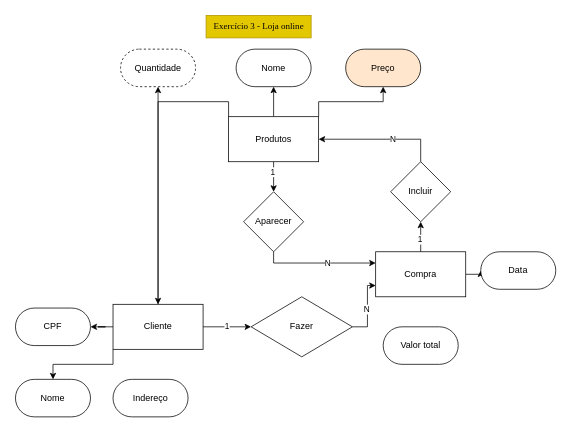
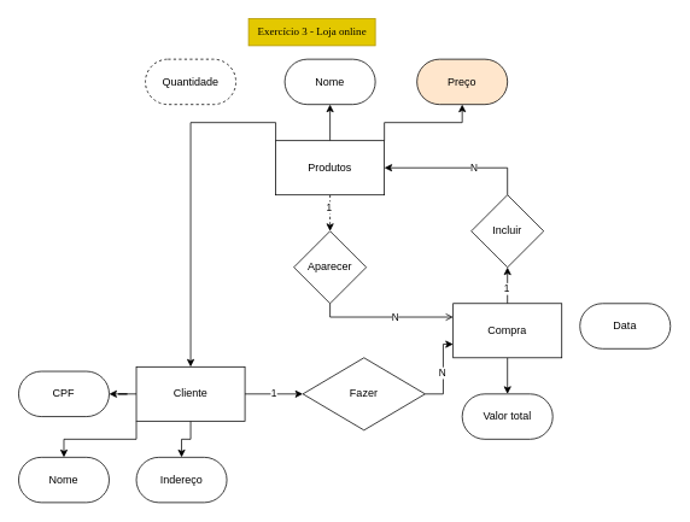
  <mxCell id="0" />
  <mxCell id="1" parent="0" />
  <mxCell id="2" value="Exercício 3 - Loja online" style="text;html=1;align=center;verticalAlign=middle;resizable=0;points=[];autosize=1;strokeColor=#B09500;fillColor=#e3c800;fontColor=#000000;fontFamily=Times New Roman;" vertex="1" parent="1"><mxGeometry x="274" y="20" width="140" height="30" as="geometry" /></mxCell>
- <mxCell id="3" value="" style="edgeStyle=orthogonalEdgeStyle;rounded=0;orthogonalLoop=1;jettySize=auto;html=1;" edge="1" parent="1" source="8" target="17"><mxGeometry relative="1" as="geometry" /></mxCell>
+ <mxCell id="3" value="" style="edgeStyle=orthogonalEdgeStyle;rounded=0;orthogonalLoop=1;jettySize=auto;html=1;" edge="1" parent="1" source="8" target="18"><mxGeometry relative="1" as="geometry" /></mxCell>
  <mxCell id="4" value="" style="edgeStyle=orthogonalEdgeStyle;rounded=0;orthogonalLoop=1;jettySize=auto;html=1;" edge="1" parent="1" source="8" target="19"><mxGeometry relative="1" as="geometry" /></mxCell>
  <mxCell id="5" style="edgeStyle=orthogonalEdgeStyle;rounded=0;orthogonalLoop=1;jettySize=auto;html=1;exitX=0;exitY=1;exitDx=0;exitDy=0;entryX=0.5;entryY=0;entryDx=0;entryDy=0;" edge="1" parent="1" source="8" target="20"><mxGeometry relative="1" as="geometry" /></mxCell>
  <mxCell id="6" value="" style="edgeStyle=orthogonalEdgeStyle;rounded=0;orthogonalLoop=1;jettySize=auto;html=1;" edge="1" parent="1" source="8" target="29"><mxGeometry relative="1" as="geometry" /></mxCell>
  <mxCell id="7" value="1" style="edgeLabel;html=1;align=center;verticalAlign=middle;resizable=0;points=[];" connectable="0" vertex="1" parent="6"><mxGeometry x="-0.019" y="-2" relative="1" as="geometry"><mxPoint y="-3" as="offset" /></mxGeometry></mxCell>
  <mxCell id="8" value="Cliente" style="whiteSpace=wrap;html=1;" vertex="1" parent="1"><mxGeometry x="150" y="405" width="120" height="60" as="geometry" /></mxCell>
  <mxCell id="9" value="" style="edgeStyle=orthogonalEdgeStyle;rounded=0;orthogonalLoop=1;jettySize=auto;html=1;" edge="1" parent="1" source="14" target="15"><mxGeometry relative="1" as="geometry" /></mxCell>
  <mxCell id="10" style="edgeStyle=orthogonalEdgeStyle;rounded=0;orthogonalLoop=1;jettySize=auto;html=1;exitX=1;exitY=0;exitDx=0;exitDy=0;entryX=0.5;entryY=1;entryDx=0;entryDy=0;" edge="1" parent="1" source="14" target="16"><mxGeometry relative="1" as="geometry" /></mxCell>
  <mxCell id="11" style="edgeStyle=orthogonalEdgeStyle;rounded=0;orthogonalLoop=1;jettySize=auto;html=1;exitX=0;exitY=0;exitDx=0;exitDy=0;" edge="1" parent="1" source="14" target="8"><mxGeometry relative="1" as="geometry" /></mxCell>
- <mxCell id="12" value="" style="edgeStyle=orthogonalEdgeStyle;rounded=0;orthogonalLoop=1;jettySize=auto;html=1;" edge="1" parent="1" source="14" target="35"><mxGeometry relative="1" as="geometry" /></mxCell>
+ <mxCell id="12" value="" style="edgeStyle=orthogonalEdgeStyle;rounded=0;orthogonalLoop=1;jettySize=auto;html=1;dashed=1;" edge="1" parent="1" source="14" target="35"><mxGeometry relative="1" as="geometry" /></mxCell>
  <mxCell id="13" value="1" style="edgeLabel;html=1;align=center;verticalAlign=middle;resizable=0;points=[];" connectable="0" vertex="1" parent="12"><mxGeometry x="-0.37" y="-2" relative="1" as="geometry"><mxPoint as="offset" /></mxGeometry></mxCell>
  <mxCell id="14" value="Produtos" style="whiteSpace=wrap;html=1;" vertex="1" parent="1"><mxGeometry x="304" y="155" width="120" height="60" as="geometry" /></mxCell>
  <mxCell id="15" value="Nome" style="rounded=1;whiteSpace=wrap;html=1;arcSize=50;" vertex="1" parent="1"><mxGeometry x="314" y="65" width="100" height="50" as="geometry" /></mxCell>
  <mxCell id="16" value="Preço" style="rounded=1;whiteSpace=wrap;html=1;arcSize=50;fillColor=#ffe6cc;" vertex="1" parent="1"><mxGeometry x="460" y="65" width="100" height="50" as="geometry" /></mxCell>
  <mxCell id="17" value="Quantidade" style="rounded=1;whiteSpace=wrap;html=1;arcSize=50;dashed=1;" vertex="1" parent="1"><mxGeometry x="160" y="65" width="100" height="50" as="geometry" /></mxCell>
  <mxCell id="18" value="Indereço" style="rounded=1;whiteSpace=wrap;html=1;arcSize=50;" vertex="1" parent="1"><mxGeometry x="150" y="505" width="100" height="50" as="geometry" /></mxCell>
  <mxCell id="19" value="CPF" style="rounded=1;whiteSpace=wrap;html=1;arcSize=50;" vertex="1" parent="1"><mxGeometry x="20" y="410" width="100" height="50" as="geometry" /></mxCell>
  <mxCell id="20" value="Nome" style="rounded=1;whiteSpace=wrap;html=1;arcSize=50;" vertex="1" parent="1"><mxGeometry x="20" y="505" width="100" height="50" as="geometry" /></mxCell>
- <mxCell id="21" value="" style="edgeStyle=orthogonalEdgeStyle;rounded=0;orthogonalLoop=1;jettySize=auto;html=1;" edge="1" parent="1" source="24" target="25"><mxGeometry relative="1" as="geometry" /></mxCell>
+ <mxCell id="21" value="" style="edgeStyle=orthogonalEdgeStyle;rounded=0;orthogonalLoop=1;jettySize=auto;html=1;" edge="1" parent="1" source="24" target="26"><mxGeometry relative="1" as="geometry" /></mxCell>
  <mxCell id="22" value="" style="edgeStyle=orthogonalEdgeStyle;rounded=0;orthogonalLoop=1;jettySize=auto;html=1;" edge="1" parent="1" source="24" target="32"><mxGeometry relative="1" as="geometry" /></mxCell>
  <mxCell id="23" value="1" style="edgeLabel;html=1;align=center;verticalAlign=middle;resizable=0;points=[];" connectable="0" vertex="1" parent="22"><mxGeometry x="0.04" y="-2" relative="1" as="geometry"><mxPoint x="-4" y="4" as="offset" /></mxGeometry></mxCell>
  <mxCell id="24" value="Compra" style="whiteSpace=wrap;html=1;" vertex="1" parent="1"><mxGeometry x="500" y="335" width="120" height="60" as="geometry" /></mxCell>
  <mxCell id="25" value="Data" style="rounded=1;whiteSpace=wrap;html=1;arcSize=50;" vertex="1" parent="1"><mxGeometry x="640" y="335" width="100" height="50" as="geometry" /></mxCell>
  <mxCell id="26" value="Valor total" style="rounded=1;whiteSpace=wrap;html=1;arcSize=50;" vertex="1" parent="1"><mxGeometry x="510" y="435" width="100" height="50" as="geometry" /></mxCell>
  <mxCell id="27" value="" style="edgeStyle=orthogonalEdgeStyle;rounded=0;orthogonalLoop=1;jettySize=auto;html=1;entryX=0;entryY=0.75;entryDx=0;entryDy=0;" edge="1" parent="1" source="29" target="24"><mxGeometry relative="1" as="geometry"><mxPoint x="500" y="435" as="targetPoint" /></mxGeometry></mxCell>
  <mxCell id="28" value="N" style="edgeLabel;html=1;align=center;verticalAlign=middle;resizable=0;points=[];" connectable="0" vertex="1" parent="27"><mxGeometry x="0.033" y="-1" relative="1" as="geometry"><mxPoint x="-3" as="offset" /></mxGeometry></mxCell>
  <mxCell id="29" value="Fazer" style="rhombus;whiteSpace=wrap;html=1;" vertex="1" parent="1"><mxGeometry x="334" y="395" width="135" height="80" as="geometry" /></mxCell>
  <mxCell id="30" style="edgeStyle=orthogonalEdgeStyle;rounded=0;orthogonalLoop=1;jettySize=auto;html=1;exitX=0.5;exitY=0;exitDx=0;exitDy=0;entryX=1;entryY=0.5;entryDx=0;entryDy=0;" edge="1" parent="1" source="32" target="14"><mxGeometry relative="1" as="geometry" /></mxCell>
  <mxCell id="31" value="N" style="edgeLabel;html=1;align=center;verticalAlign=middle;resizable=0;points=[];" connectable="0" vertex="1" parent="30"><mxGeometry x="-0.181" y="-1" relative="1" as="geometry"><mxPoint as="offset" /></mxGeometry></mxCell>
  <mxCell id="32" value="Incluir" style="rhombus;whiteSpace=wrap;html=1;" vertex="1" parent="1"><mxGeometry x="520" y="215" width="80" height="80" as="geometry" /></mxCell>
- <mxCell id="33" style="edgeStyle=orthogonalEdgeStyle;rounded=0;orthogonalLoop=1;jettySize=auto;html=1;exitX=0.5;exitY=1;exitDx=0;exitDy=0;entryX=0;entryY=0.25;entryDx=0;entryDy=0;" edge="1" parent="1" source="35" target="24"><mxGeometry relative="1" as="geometry"><Array as="points"><mxPoint x="364" y="350" /></Array></mxGeometry></mxCell>
+ <mxCell id="33" style="edgeStyle=orthogonalEdgeStyle;rounded=0;orthogonalLoop=1;jettySize=auto;html=1;exitX=0.5;exitY=1;exitDx=0;exitDy=0;entryX=0;entryY=0.25;entryDx=0;entryDy=0;endArrow=open;" edge="1" parent="1" source="35" target="24"><mxGeometry relative="1" as="geometry"><Array as="points"><mxPoint x="364" y="350" /></Array></mxGeometry></mxCell>
  <mxCell id="34" value="N" style="edgeLabel;html=1;align=center;verticalAlign=middle;resizable=0;points=[];" connectable="0" vertex="1" parent="33"><mxGeometry x="0.137" y="3" relative="1" as="geometry"><mxPoint y="3" as="offset" /></mxGeometry></mxCell>
  <mxCell id="35" value="Aparecer" style="rhombus;whiteSpace=wrap;html=1;" vertex="1" parent="1"><mxGeometry x="324" y="255" width="80" height="80" as="geometry" /></mxCell>
